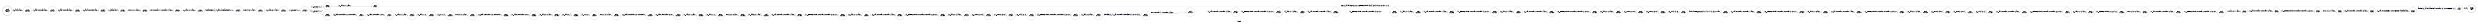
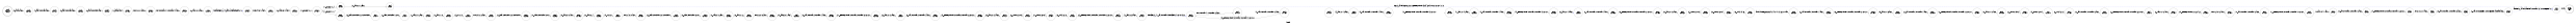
  digraph {
    label=dvc_send
    rankdir=LR
    node [shape=circle]
    n1 [label="N22293\n(rp:0, ep:0)\nexit" shape=doublecircle]
    n2 [label="N22294\n(rp:86, ep:86)\nentry" shape=doublecircle]
    n3 [label="N22296\n(rp:85, ep:85)"]
    n4 [label="N22297\n(rp:84, ep:84)"]
    n5 [label="N22298\n(rp:83, ep:83)"]
    n6 [label="N22299\n(rp:82, ep:82)"]
    n7 [label="N22300\n(rp:81, ep:81)"]
    n8 [label="N22302\n(rp:80, ep:80)"]
    n9 [label="N22307\n(rp:79, ep:79)"]
    n10 [label="N22308\n(rp:78, ep:78)"]
    n11 [label="N22309\n(rp:77, ep:77)"]
    n12 [label="N22310\n(rp:76, ep:76)"]
    n13 [label="N22311\n(rp:75, ep:75)"]
    n14 [label="N22312\n(rp:74, ep:74)"]
    n15 [label="N22388\n(rp:3, ep:3)"]
    n16 [label="N22389\n(rp:73, ep:73)"]
    n17 [label="N22314\n(rp:2, ep:2)"]
    n18 [label="N22317\n(rp:72, ep:72)"]
    n19 [label="N22387\n(rp:1, ep:1)"]
    n20 [label="N22318\n(rp:71, ep:71)"]
    n21 [label="N22319\n(rp:70, ep:70)"]
    n22 [label="N22320\n(rp:69, ep:69)"]
    n23 [label="N22321\n(rp:68, ep:68)"]
    n24 [label="N22322\n(rp:67, ep:67)"]
    n25 [label="N22323\n(rp:66, ep:66)"]
    n26 [label="N22324\n(rp:65, ep:65)"]
    n27 [label="N22325\n(rp:64, ep:64)"]
    n28 [label="N22326\n(rp:63, ep:63)"]
    n29 [label="N22327\n(rp:62, ep:62)"]
    n30 [label="N22328\n(rp:61, ep:61)"]
    n31 [label="N22329\n(rp:60, ep:60)"]
    n32 [label="N22330\n(rp:59, ep:59)"]
    n33 [label="N22331\n(rp:58, ep:58)"]
    n34 [label="N22332\n(rp:57, ep:57)"]
    n35 [label="N22333\n(rp:56, ep:56)"]
    n36 [label="N22334\n(rp:55, ep:55)"]
    n37 [label="N22335\n(rp:54, ep:54)"]
    n38 [label="N22336\n(rp:53, ep:53)"]
    n39 [label="N22337\n(rp:52, ep:52)"]
    n40 [label="N22338\n(rp:51, ep:51)"]
    n41 [label="N22339\n(rp:50, ep:50)"]
    n42 [label="N22340\n(rp:49, ep:49)"]
    n43 [label="N22341\n(rp:48, ep:48)"]
    n44 [label="N22342\n(rp:47, ep:47)"]
    n45 [label="N22343\n(rp:46, ep:46)"]
    n46 [label="N22344\n(rp:45, ep:45)"]
    n47 [label="N22345\n(rp:44, ep:44)"]
    n48 [label="N22346\n(rp:43, ep:43)"]
    n49 [label="N22347\n(rp:42, ep:42)"]
    n50 [label="N22348\n(rp:41, ep:41)"]
    n51 [label="N22349\n(rp:40, ep:40)"]
    n52 [label="N22350\n(rp:39, ep:39)"]
    n53 [label="N22351\n(rp:38, ep:38)"]
    n54 [label="N22352\n(rp:37, ep:37)"]
    n55 [label="N22353\n(rp:36, ep:36)"]
    n56 [label="N22354\n(rp:35, ep:35)"]
    n57 [label="N22355\n(rp:34, ep:34)"]
    n58 [label="N22356\n(rp:33, ep:33)"]
    n59 [label="N22357\n(rp:32, ep:32)"]
    n60 [label="N22358\n(rp:31, ep:31)"]
    n61 [label="N22359\n(rp:30, ep:30)"]
    n62 [label="N22360\n(rp:29, ep:29)"]
    n63 [label="N22361\n(rp:28, ep:28)"]
    n64 [label="N22362\n(rp:27, ep:27)"]
    n65 [label="N22363\n(rp:26, ep:26)"]
    n66 [label="N22364\n(rp:25, ep:25)"]
    n67 [label="N22365\n(rp:24, ep:24)"]
    n68 [label="N22366\n(rp:23, ep:23)"]
    n69 [label="N22367\n(rp:22, ep:22)"]
    n70 [label="N22368\n(rp:21, ep:21)"]
    n71 [label="N22369\n(rp:20, ep:20)"]
    n72 [label="N22370\n(rp:19, ep:19)"]
    n73 [label="N22371\n(rp:18, ep:18)"]
    n74 [label="N22372\n(rp:17, ep:17)"]
    n75 [label="N22373\n(rp:16, ep:16)"]
    n76 [label="N22374\n(rp:15, ep:15)"]
    n77 [label="N22375\n(rp:14, ep:14)"]
    n78 [label="N22376\n(rp:13, ep:13)"]
    n79 [label="N22377\n(rp:12, ep:12)"]
    n80 [label="N22378\n(rp:11, ep:11)"]
    n81 [label="N22379\n(rp:10, ep:10)"]
    n82 [label="N22380\n(rp:9, ep:9)"]
    n83 [label="N22381\n(rp:8, ep:8)"]
    n84 [label="N22382\n(rp:7, ep:7)"]
    n85 [label="N22383\n(rp:6, ep:6)"]
    n86 [label="N22384\n(rp:5, ep:5)"]
    n87 [label="N22385\n(rp:4, ep:4)"]
    n2 -> n3 [label="%3 = alloca i8*, align 8"]
    n3 -> n4 [label="%4 = alloca %struct.stream*, align 8"]
    n4 -> n5 [label="%5 = alloca %struct.stream*, align 8"]
    n5 -> n6 [label="%6 = alloca %union.dvc_hdr_t, align 1"]
    n6 -> n7 [label="%7 = alloca i32, align 4"]
    n7 -> n8 [label="store i8* %0, i8** %3, align 8"]
    n8 -> n9 [label="store %struct.stream* %1, %struct.stream** %4, align 8"]
    n9 -> n10 [label="%8 = load i8*, i8** %3, align 8"]
    n10 -> n11 [color=blue label="dvc_channels_get_id --@-- %9 = call i32 @dvc_channels_get_id(i8* %8)" style=dashed]
    n11 -> n12 [label="store i32 %9, i32* %7, align 4"]
    n12 -> n13 [label="%10 = load i32, i32* %7, align 4"]
    n13 -> n14 [label="%11 = icmp eq i32 %10, -1"]
    n14 -> n15 [label="[%11 = icmp eq i32 %10, -1]"]
    n14 -> n16 [label="[!(%11 = icmp eq i32 %10, -1)]"]
    n15 -> n17 [label="%13 = load i8*, i8** %3, align 8"]
    n16 -> n18 [label="%15 = bitcast %union.dvc_hdr_t* %6 to %union.dvc_hdr_t*"]
    n17 -> n19 [color=blue label="logger --@-- call void @logger(i32 6, i32 3, i8* getelementptr inbounds ([56 x i8], [56 x i8]* @.str.581, i32 0, i32 0), i8* %13)" style=dashed]
    n18 -> n20 [label="%16 = bitcast %union.dvc_hdr_t* %15 to i8*"]
    n19 -> n1 [label="ret void"]
    n20 -> n21 [label="%17 = load i8, i8* %16, align 1"]
    n21 -> n22 [label="%18 = and i8 %17, 15"]
    n22 -> n23 [label="%19 = or i8 %18, 48"]
    n23 -> n24 [label="store i8 %19, i8* %16, align 1"]
    n24 -> n25 [label="%20 = bitcast %union.dvc_hdr_t* %6 to %union.dvc_hdr_t*"]
    n25 -> n26 [label="%21 = bitcast %union.dvc_hdr_t* %20 to i8*"]
    n26 -> n27 [label="%22 = load i8, i8* %21, align 1"]
    n27 -> n28 [label="%23 = and i8 %22, -4"]
    n28 -> n29 [label="%24 = or i8 %23, 2"]
    n29 -> n30 [label="store i8 %24, i8* %21, align 1"]
    n30 -> n31 [label="%25 = bitcast %union.dvc_hdr_t* %6 to %union.dvc_hdr_t*"]
    n31 -> n32 [label="%26 = bitcast %union.dvc_hdr_t* %25 to i8*"]
    n32 -> n33 [label="%27 = load i8, i8* %26, align 1"]
    n33 -> n34 [label="%28 = and i8 %27, -13"]
    n34 -> n35 [label="store i8 %28, i8* %26, align 1"]
    n35 -> n36 [label="%29 = load i32, i32* %7, align 4"]
    n36 -> n37 [label="%30 = load %struct.stream*, %struct.stream** %4, align 8"]
    n37 -> n38 [label="%31 = getelementptr inbounds %struct.stream, %struct.stream* %30, i32 0, i32 1"]
    n38 -> n39 [label="%32 = load i8*, i8** %31, align 8"]
    n39 -> n40 [label="%33 = load %struct.stream*, %struct.stream** %4, align 8"]
    n40 -> n41 [label="%34 = getelementptr inbounds %struct.stream, %struct.stream* %33, i32 0, i32 2"]
    n41 -> n42 [label="%35 = load i8*, i8** %34, align 8"]
    n42 -> n43 [label="%36 = ptrtoint i8* %32 to i64"]
    n43 -> n44 [label="%37 = ptrtoint i8* %35 to i64"]
    n44 -> n45 [label="%38 = sub i64 %36, %37"]
    n45 -> n46 [label="%39 = getelementptr inbounds %union.dvc_hdr_t, %union.dvc_hdr_t* %6, i32 0, i32 0"]
    n46 -> n47 [label="%40 = load i8, i8* %39, align 1"]
    n47 -> n48 [color=blue label="dvc_init_packet --@-- %41 = call %struct.stream* @dvc_init_packet(i8 %40, i32 %29, i64 %38)" style=dashed]
    n48 -> n49 [label="store %struct.stream* %41, %struct.stream** %5, align 8"]
    n49 -> n50 [label="%42 = load %struct.stream*, %struct.stream** %5, align 8"]
-   n50 -> n51 [label="%43 = getelementptr inbounds %struct.stream, %struct.stream* %42, i32 0, i32 0"]
+   n50 -> n48 [label="%43 = getelementptr inbounds %struct.stream, %struct.stream* %42, i32 0, i32 0"]
    n51 -> n52 [label="%44 = load i8*, i8** %43, align 8"]
    n52 -> n53 [label="%45 = load %struct.stream*, %struct.stream** %4, align 8"]
    n53 -> n54 [label="%46 = getelementptr inbounds %struct.stream, %struct.stream* %45, i32 0, i32 2"]
    n54 -> n55 [label="%47 = load i8*, i8** %46, align 8"]
    n55 -> n56 [label="%48 = load %struct.stream*, %struct.stream** %4, align 8"]
    n56 -> n57 [label="%49 = getelementptr inbounds %struct.stream, %struct.stream* %48, i32 0, i32 1"]
    n57 -> n58 [color=blue label="%50 = load i8*, i8** %49, align 8"]
    n58 -> n59 [label="%51 = load %struct.stream*, %struct.stream** %4, align 8"]
    n59 -> n60 [label="%52 = getelementptr inbounds %struct.stream, %struct.stream* %51, i32 0, i32 2"]
    n60 -> n61 [label="%53 = load i8*, i8** %52, align 8"]
    n61 -> n62 [label="%54 = ptrtoint i8* %50 to i64"]
    n62 -> n63 [label="%55 = ptrtoint i8* %53 to i64"]
    n63 -> n64 [label="%56 = sub i64 %54, %55"]
    n64 -> n65 [label="call void @llvm.memcpy.p0i8.p0i8.i64(i8* %44, i8* %47, i64 %56, i32 1, i1 false)"]
    n65 -> n66 [label="%57 = load %struct.stream*, %struct.stream** %4, align 8"]
    n66 -> n67 [label="%58 = getelementptr inbounds %struct.stream, %struct.stream* %57, i32 0, i32 1"]
    n67 -> n68 [label="%59 = load i8*, i8** %58, align 8"]
    n68 -> n69 [label="%60 = load %struct.stream*, %struct.stream** %4, align 8"]
    n69 -> n70 [label="%61 = getelementptr inbounds %struct.stream, %struct.stream* %60, i32 0, i32 2"]
    n70 -> n71 [label="%62 = load i8*, i8** %61, align 8"]
    n71 -> n72 [label="%63 = ptrtoint i8* %59 to i64"]
    n72 -> n73 [label="%64 = ptrtoint i8* %62 to i64"]
    n73 -> n74 [label="%65 = sub i64 %63, %64"]
    n74 -> n75 [label="%66 = load %struct.stream*, %struct.stream** %5, align 8"]
    n75 -> n76 [label="%67 = getelementptr inbounds %struct.stream, %struct.stream* %66, i32 0, i32 0"]
    n76 -> n77 [label="%68 = load i8*, i8** %67, align 8"]
    n77 -> n78 [label="%69 = getelementptr inbounds i8, i8* %68, i64 %65"]
    n78 -> n79 [label="store i8* %69, i8** %67, align 8"]
    n79 -> n80 [label="%70 = load %struct.stream*, %struct.stream** %5, align 8"]
    n80 -> n81 [label="%71 = getelementptr inbounds %struct.stream, %struct.stream* %70, i32 0, i32 0"]
    n81 -> n82 [label="%72 = load i8*, i8** %71, align 8"]
    n82 -> n83 [label="%73 = load %struct.stream*, %struct.stream** %5, align 8"]
    n83 -> n84 [label="%74 = getelementptr inbounds %struct.stream, %struct.stream* %73, i32 0, i32 1"]
    n84 -> n85 [label="store i8* %72, i8** %74, align 8"]
    n85 -> n86 [label="%75 = load %struct.stream*, %struct.stream** %5, align 8"]
    n86 -> n87 [label="%76 = load %struct._VCHANNEL*, %struct._VCHANNEL** @dvc_channel, align 8"]
    n87 -> n19 [color=blue label="channel_send --@-- call void @channel_send(%struct.stream* %75, %struct._VCHANNEL* %76)" style=dashed]
  }
